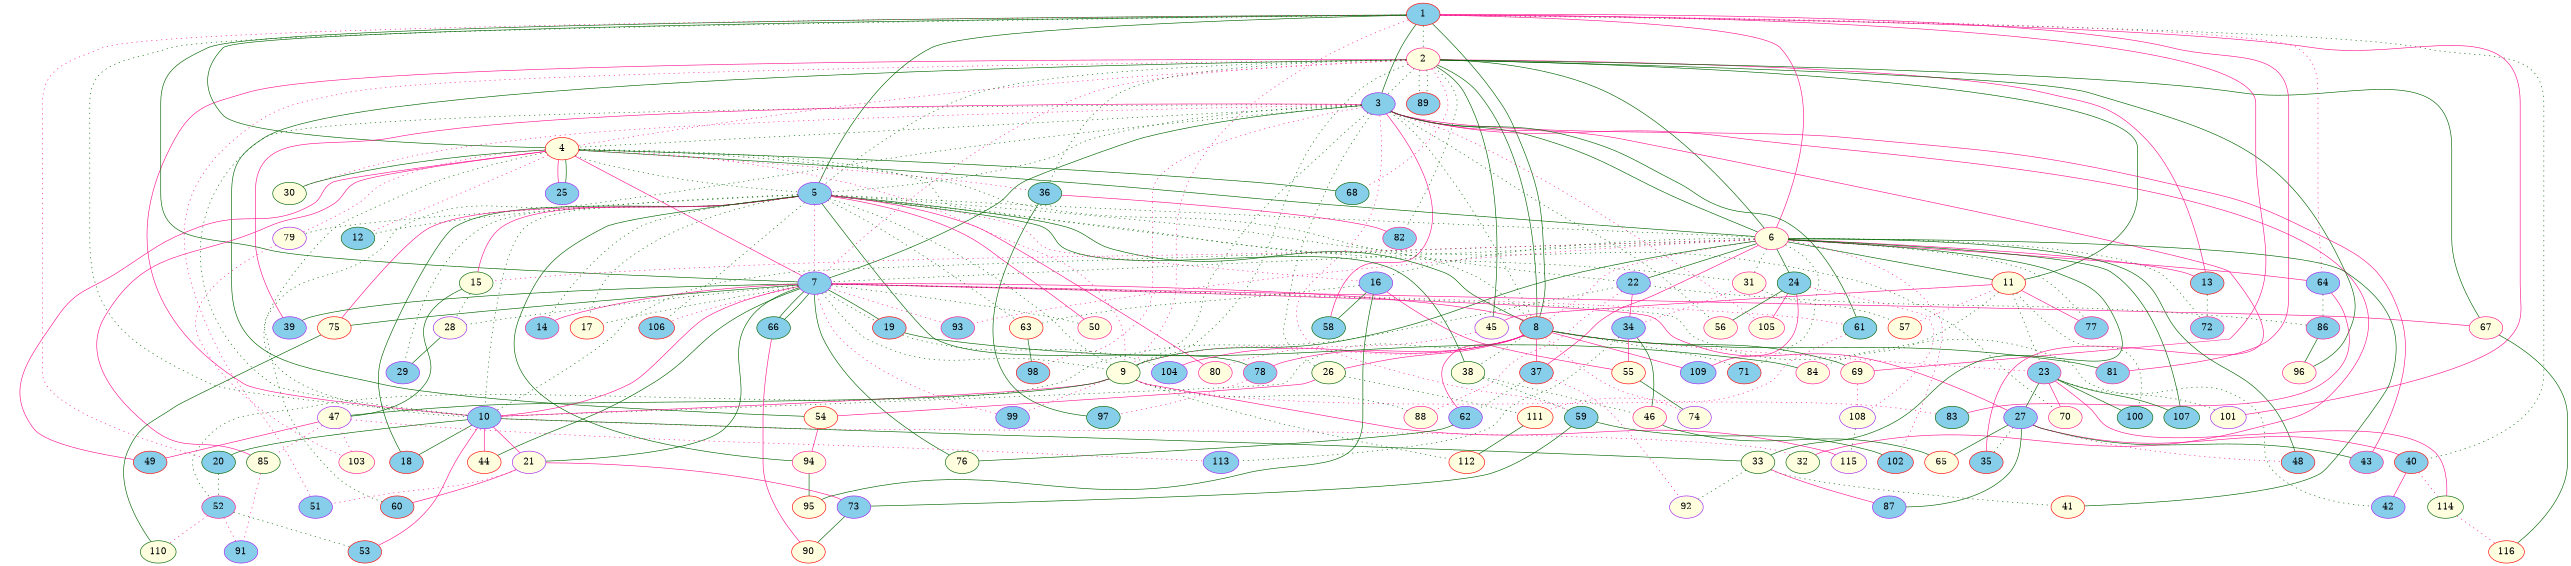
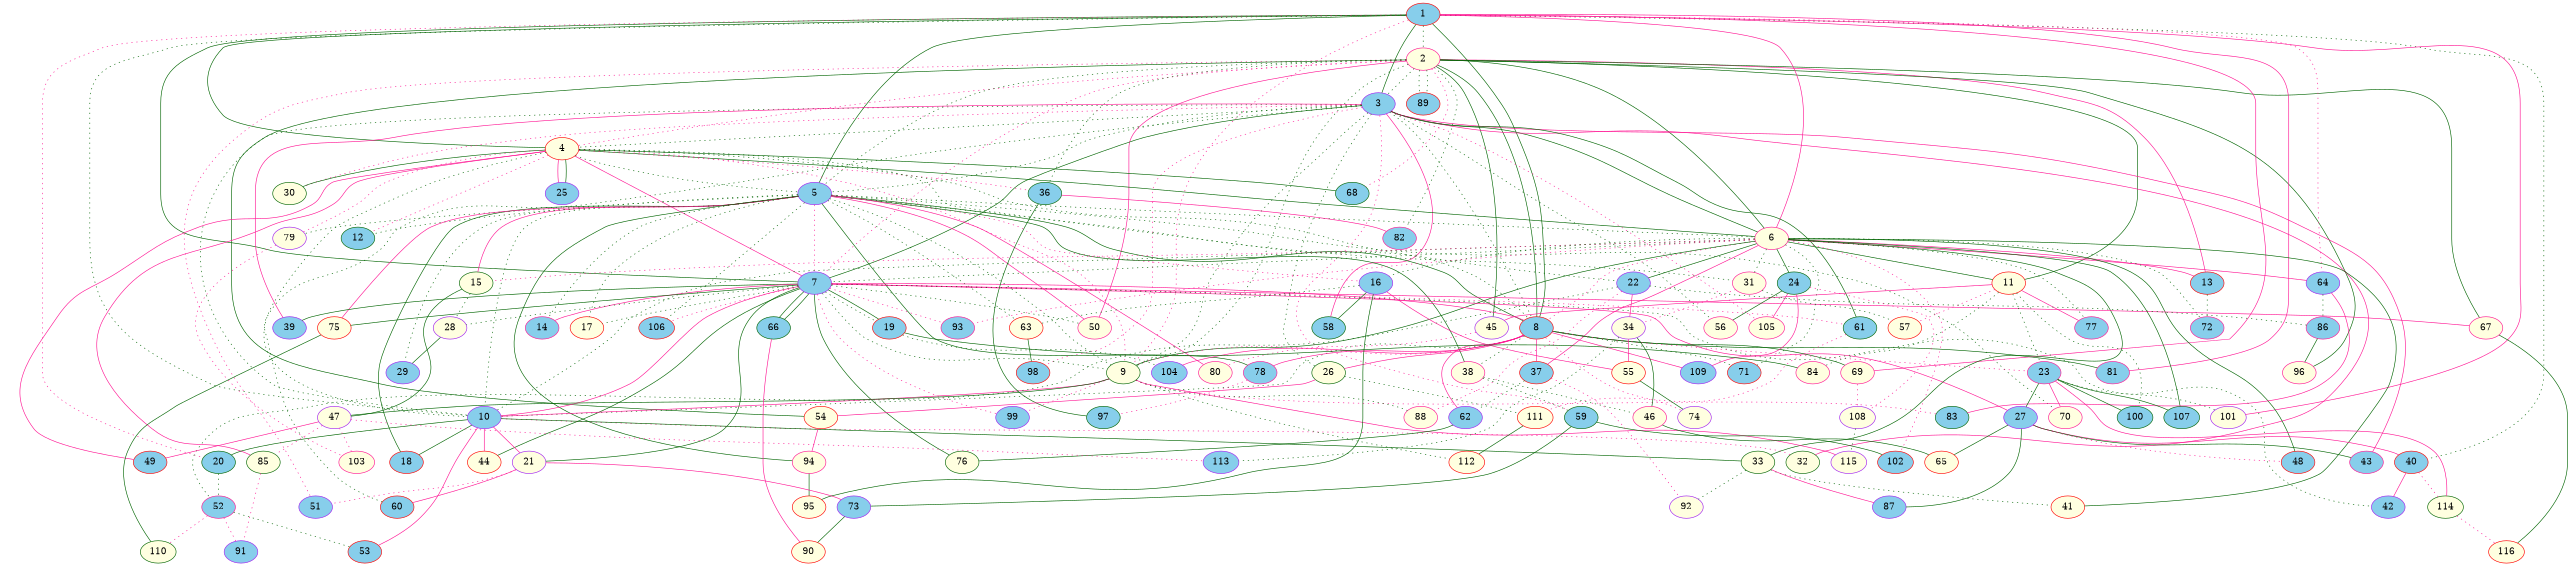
  graph {
    node [color=red fillcolor=skyblue style=filled]
    edge [color=darkgreen style=solid]
    2 [color=deeppink fillcolor=lightyellow]
    1
    3 [color=purple]
    4 [fillcolor=lightyellow]
    5 [color=purple]
    6 [color=deeppink fillcolor=lightyellow]
    7 [color=purple]
    8
    9 [color=darkgreen fillcolor=lightyellow]
    10 [color=purple]
    20 [color=darkgreen]
    40
    64 [color=purple]
    69 [color=deeppink fillcolor=lightyellow]
    81 [color=deeppink]
    101 [color=purple fillcolor=lightyellow]
    11 [fillcolor=lightyellow]
    13
    36 [color=darkgreen]
    45 [color=purple fillcolor=lightyellow]
    51 [color=purple]
    54 [fillcolor=lightyellow]
    67 [color=deeppink fillcolor=lightyellow]
    68 [color=darkgreen]
    82 [color=deeppink]
    89
    96 [color=deeppink fillcolor=lightyellow]
    26 [color=darkgreen fillcolor=lightyellow]
    30 [color=darkgreen fillcolor=lightyellow]
    32 [color=darkgreen fillcolor=lightyellow]
-   35
    39 [color=purple]
    43 [color=deeppink]
    56 [color=deeppink fillcolor=lightyellow]
    58 [color=darkgreen]
    59 [color=darkgreen]
    60
    61 [color=darkgreen]
    98
    105 [color=deeppink fillcolor=lightyellow]
    12 [color=darkgreen]
    22 [color=purple]
    25 [color=purple]
    49
    79 [color=purple fillcolor=lightyellow]
    85 [color=darkgreen fillcolor=lightyellow]
    14 [color=deeppink]
    15 [color=darkgreen fillcolor=lightyellow]
    16 [color=purple]
    17 [fillcolor=lightyellow]
    18
    29 [color=purple]
    31 [color=deeppink fillcolor=lightyellow]
-   38 [color=darkgreen fillcolor=lightyellow]
+   38 [color=deeppink fillcolor=lightyellow]
    50 [color=deeppink fillcolor=lightyellow]
    63 [fillcolor=lightyellow]
    70 [color=deeppink fillcolor=lightyellow]
    75 [fillcolor=lightyellow]
    78 [color=deeppink]
    80 [color=deeppink fillcolor=lightyellow]
    94 [color=deeppink fillcolor=lightyellow]
    106
    24 [color=darkgreen]
    33 [color=darkgreen fillcolor=lightyellow]
    37
    41 [fillcolor=lightyellow]
    48
    71
    72 [color=deeppink]
    77 [color=deeppink]
    93 [color=deeppink]
    102
    107 [color=darkgreen]
    19
    21 [color=purple fillcolor=lightyellow]
    27 [color=purple]
    28 [color=purple fillcolor=lightyellow]
    42 [color=purple]
    44 [fillcolor=lightyellow]
    66 [color=darkgreen]
    76 [color=darkgreen fillcolor=lightyellow]
    99 [color=purple]
    23 [color=deeppink]
    62 [color=purple]
    74 [color=purple fillcolor=lightyellow]
    104 [color=purple]
    109 [color=purple]
    47 [color=purple fillcolor=lightyellow]
    83 [color=darkgreen]
    88 [color=deeppink fillcolor=lightyellow]
    112 [fillcolor=lightyellow]
    115 [color=purple fillcolor=lightyellow]
    53
    52 [color=deeppink]
    114 [color=darkgreen fillcolor=lightyellow]
    86 [color=deeppink]
    108 [color=purple fillcolor=lightyellow]
    57 [fillcolor=lightyellow]
    84 [color=deeppink fillcolor=lightyellow]
    100 [color=darkgreen]
    97 [color=darkgreen]
    116 [fillcolor=lightyellow]
    111 [fillcolor=lightyellow]
    73 [color=purple]
-   34 [color=purple]
+   34 [color=purple fillcolor=lightyellow]
    103 [color=deeppink fillcolor=lightyellow]
    91 [color=purple]
    55 [fillcolor=lightyellow]
    95 [fillcolor=lightyellow]
    46 [color=deeppink fillcolor=lightyellow]
    110 [color=darkgreen fillcolor=lightyellow]
    87 [color=purple]
    92 [color=purple fillcolor=lightyellow]
    65 [fillcolor=lightyellow]
    90 [fillcolor=lightyellow]
    113 [color=purple]
    2 -- 3 [style=dotted]
    2 -- 4 [color=deeppink style=dotted]
    2 -- 5 [style=dotted]
    2 -- 6
    2 -- 7 [color=deeppink style=dotted]
    2 -- 8
    2 -- 9 [style=dotted]
-   2 -- 10 [color=deeppink]
+   2 -- 50 [color=deeppink]
    2 -- 11
    2 -- 13 [color=deeppink]
    2 -- 36 [style=dotted]
    2 -- 45
    2 -- 51 [color=deeppink style=dotted]
    2 -- 54
    2 -- 67
    2 -- 68 [color=deeppink style=dotted]
    2 -- 82 [style=dotted]
    2 -- 89 [style=dotted]
    2 -- 89 [style=dotted]
    2 -- 96
    1 -- 2 [style=dotted]
    1 -- 3
    1 -- 4
    1 -- 5
    1 -- 6 [color=deeppink]
    1 -- 7
    1 -- 8
    1 -- 9 [color=deeppink style=dotted]
    1 -- 10 [style=dotted]
    1 -- 20 [color=deeppink style=dotted]
    1 -- 40 [style=dotted]
    1 -- 64 [color=deeppink style=dotted]
    1 -- 69 [color=deeppink]
    1 -- 81 [color=deeppink]
    1 -- 101 [color=deeppink]
    3 -- 4 [style=dotted]
    3 -- 5 [style=dotted]
    3 -- 6
    3 -- 7
    3 -- 8 [style=dotted]
    3 -- 9 [style=dotted]
    3 -- 10 [style=dotted]
    3 -- 26 [style=dotted]
    3 -- 30 [color=deeppink style=dotted]
    3 -- 32 [color=deeppink]
-   3 -- 35 [color=deeppink]
    3 -- 39 [color=deeppink]
    3 -- 43 [color=deeppink]
    3 -- 56 [style=dotted]
    3 -- 58 [color=deeppink]
    3 -- 59 [color=deeppink style=dotted]
    3 -- 60 [style=dotted]
    3 -- 61
    3 -- 98 [color=deeppink style=dotted]
    3 -- 105 [color=deeppink style=dotted]
    4 -- 5 [style=dotted]
    4 -- 6
    4 -- 7 [color=deeppink]
    4 -- 8 [style=dotted]
    4 -- 9 [color=deeppink style=dotted]
    4 -- 10 [style=dotted]
    4 -- 36 [color=deeppink style=dotted]
    4 -- 68
    4 -- 30
    4 -- 12 [color=deeppink style=dotted]
    4 -- 22 [style=dotted]
    4 -- 25 [color=deeppink]
    4 -- 25
    4 -- 49 [color=deeppink]
    4 -- 79 [color=deeppink style=dotted]
    4 -- 85 [color=deeppink]
    5 -- 6 [style=dotted]
    5 -- 7 [color=deeppink style=dotted]
    5 -- 8
    5 -- 9 [style=dotted]
    5 -- 10 [style=dotted]
    5 -- 12 [style=dotted]
    5 -- 79 [style=dotted]
    5 -- 14 [style=dotted]
    5 -- 15 [color=deeppink]
    5 -- 16 [color=deeppink style=dotted]
    5 -- 17 [style=dotted]
    5 -- 18
    5 -- 29 [style=dotted]
    5 -- 31 [style=dotted]
    5 -- 38
    5 -- 50 [color=deeppink]
    5 -- 63 [style=dotted]
    5 -- 70 [style=dotted]
    5 -- 75 [color=deeppink]
    5 -- 78
    5 -- 80 [color=deeppink]
    5 -- 94
    5 -- 106 [style=dotted]
    6 -- 7 [style=dotted]
    6 -- 8 [color=deeppink style=dotted]
    6 -- 9
    6 -- 10 [style=dotted]
    6 -- 64 [color=deeppink]
    6 -- 11
    6 -- 13 [color=deeppink]
    6 -- 22
    6 -- 15 [color=deeppink style=dotted]
    6 -- 16 [style=dotted]
    6 -- 31 [style=dotted]
    6 -- 24
    6 -- 33
    6 -- 37 [color=deeppink]
    6 -- 41
    6 -- 48
    6 -- 71 [style=dotted]
    6 -- 72 [style=dotted]
    6 -- 77 [style=dotted]
    6 -- 93 [color=deeppink style=dotted]
    6 -- 102 [color=deeppink style=dotted]
    6 -- 107
    7 -- 8 [color=deeppink]
    7 -- 9 [style=dotted]
    7 -- 10 [color=deeppink]
    7 -- 67 [color=deeppink]
    7 -- 39
    7 -- 61 [color=deeppink style=dotted]
    7 -- 14 [color=deeppink]
    7 -- 17 [style=dotted]
    7 -- 50 [style=dotted]
    7 -- 75
    7 -- 106 [color=deeppink style=dotted]
    7 -- 93 [color=deeppink style=dotted]
    7 -- 19 [style=dotted]
    7 -- 19
    7 -- 21
    7 -- 27 [color=deeppink]
    7 -- 28 [style=dotted]
    7 -- 42 [style=dotted]
    7 -- 44
    7 -- 66
    7 -- 66
    7 -- 76
    7 -- 99 [color=deeppink style=dotted]
    8 -- 9 [color=deeppink style=dotted]
    8 -- 10 [style=dotted]
    8 -- 69
    8 -- 81
    8 -- 26 [color=deeppink]
    8 -- 38 [style=dotted]
    8 -- 78 [color=deeppink]
    8 -- 37 [color=deeppink]
    8 -- 71 [style=dotted]
    8 -- 23 [color=deeppink style=dotted]
    8 -- 62 [color=deeppink]
    8 -- 74 [color=deeppink style=dotted]
    8 -- 104 [color=deeppink]
    8 -- 109 [color=deeppink]
    9 -- 10 [color=deeppink]
    9 -- 99 [color=deeppink style=dotted]
    9 -- 47
    9 -- 83 [color=deeppink style=dotted]
    9 -- 88 [style=dotted]
    9 -- 112 [style=dotted]
    9 -- 115 [color=deeppink]
    10 -- 20
    10 -- 32 [color=deeppink style=dotted]
    10 -- 18
    10 -- 33
    10 -- 21 [color=deeppink]
    10 -- 44 [color=deeppink]
    10 -- 53 [color=deeppink]
    20 -- 52 [style=dotted]
    40 -- 42 [color=deeppink]
    40 -- 114 [color=deeppink style=dotted]
    64 -- 83 [color=deeppink]
    64 -- 86 [style=dotted]
    69 -- 108 [color=deeppink style=dotted]
    11 -- 45 [color=deeppink]
    11 -- 77 [color=deeppink]
    11 -- 23 [style=dotted]
    11 -- 57 [color=deeppink style=dotted]
    11 -- 84 [style=dotted]
    11 -- 100 [style=dotted]
    13 -- 72 [style=dotted]
    36 -- 82 [color=deeppink]
    36 -- 97
    45 -- 80 [color=deeppink style=dotted]
    54 -- 94 [color=deeppink]
    67 -- 116
    26 -- 54 [color=deeppink]
    26 -- 111 [style=dotted]
    59 -- 102
    59 -- 73
    61 -- 111 [color=deeppink style=dotted]
    22 -- 88 [color=deeppink style=dotted]
    22 -- 52 [style=dotted]
    22 -- 86 [style=dotted]
    22 -- 34 [color=deeppink]
    79 -- 103 [color=deeppink style=dotted]
    85 -- 91 [color=deeppink style=dotted]
    15 -- 28 [style=dotted]
    15 -- 47
    16 -- 58
    16 -- 63 [style=dotted]
    16 -- 55 [color=deeppink]
    16 -- 95
    31 -- 57 [style=dotted]
    31 -- 34 [color=deeppink style=dotted]
    38 -- 59 [style=dotted]
    38 -- 46 [style=dotted]
    63 -- 98
    75 -- 110
    78 -- 97 [color=deeppink style=dotted]
    94 -- 95
    24 -- 56
    24 -- 105 [color=deeppink]
    24 -- 109 [color=deeppink]
    24 -- 108 [color=deeppink style=dotted]
    33 -- 41 [style=dotted]
    33 -- 87 [color=deeppink]
    33 -- 92 [style=dotted]
    37 -- 62 [style=dotted]
    37 -- 92 [color=deeppink style=dotted]
    19 -- 104 [style=dotted]
    19 -- 84
    21 -- 51 [color=deeppink style=dotted]
    21 -- 60 [color=deeppink]
    21 -- 73 [color=deeppink]
    27 -- 40 [color=deeppink]
-   27 -- 35 [style=dotted]
    27 -- 43
    27 -- 48 [color=deeppink style=dotted]
    27 -- 87
    27 -- 65
    28 -- 29
    66 -- 90 [color=deeppink]
    23 -- 101 [style=dotted]
    23 -- 70 [color=deeppink]
    23 -- 107
    23 -- 27
    23 -- 114 [color=deeppink]
    23 -- 100
    62 -- 76
    47 -- 49 [color=deeppink]
    47 -- 85 [color=deeppink style=dotted]
    47 -- 103 [color=deeppink style=dotted]
    47 -- 113 [color=deeppink style=dotted]
    52 -- 53 [style=dotted]
    52 -- 91 [color=deeppink style=dotted]
    52 -- 110 [color=deeppink style=dotted]
    114 -- 116 [color=deeppink style=dotted]
    86 -- 96
    108 -- 115 [style=dotted]
    111 -- 112
    73 -- 90
    34 -- 55 [color=deeppink]
    34 -- 46
    34 -- 113 [style=dotted]
    55 -- 74
    46 -- 65
  }
